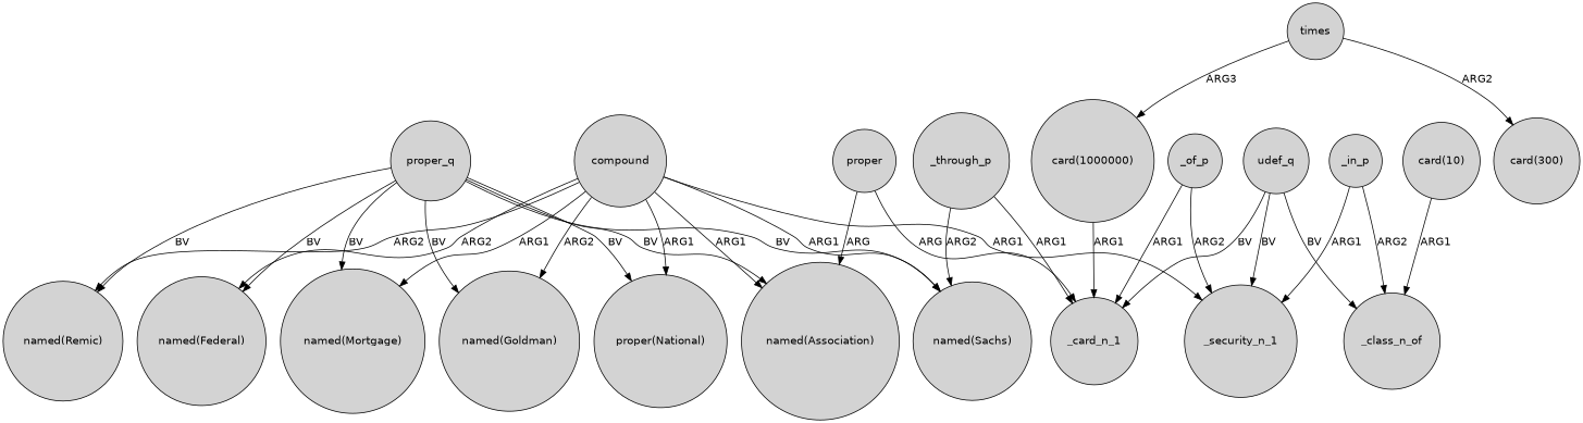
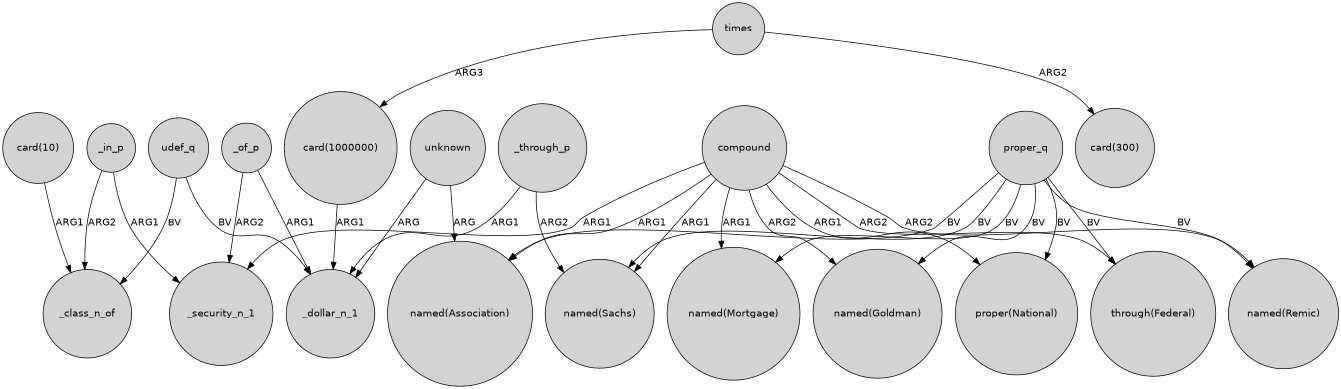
  digraph {
    fontname="DejaVu Sans"
    node [fontname="DejaVu Sans" shape=circle style=filled]
    edge [fontname="DejaVu Sans"]
    "card(1000000)"
-   _dollar_n_1 [label=_card_n_1]
+   _dollar_n_1
    compound
    "named(Mortgage)"
    _security_n_1
    "named(Remic)"
    "named(Association)"
    "named(Sachs)"
    "named(Goldman)"
-   "named(Federal)"
+   "named(Federal)" [label="through(Federal)"]
    n11 [label="proper(National)"]
    udef_q
    _class_n_of
    _through_p
    _in_p
    proper_q
    _of_p
-   unknown [label=proper]
+   unknown
    times
    "card(300)"
    "card(10)"
    "card(1000000)" -> _dollar_n_1 [label=ARG1]
    compound -> "named(Mortgage)" [label=ARG1]
    compound -> _security_n_1 [label=ARG1]
    compound -> "named(Remic)" [label=ARG2]
    compound -> "named(Association)" [label=ARG1]
    compound -> "named(Sachs)" [label=ARG1]
    compound -> "named(Goldman)" [label=ARG2]
    compound -> "named(Federal)" [label=ARG2]
    compound -> n11 [label=ARG1]
    udef_q -> _dollar_n_1 [label=BV]
-   udef_q -> _security_n_1 [label=BV]
    udef_q -> _class_n_of [label=BV]
    _through_p -> _dollar_n_1 [label=ARG1]
    _through_p -> "named(Sachs)" [label=ARG2]
    _in_p -> _security_n_1 [label=ARG1]
    _in_p -> _class_n_of [label=ARG2]
    proper_q -> "named(Mortgage)" [label=BV]
    proper_q -> "named(Remic)" [label=BV]
    proper_q -> "named(Association)" [label=BV]
    proper_q -> "named(Sachs)" [label=BV]
    proper_q -> "named(Goldman)" [label=BV]
    proper_q -> "named(Federal)" [label=BV]
    proper_q -> n11 [label=BV]
    _of_p -> _dollar_n_1 [label=ARG1]
    _of_p -> _security_n_1 [label=ARG2]
    unknown -> _dollar_n_1 [label=ARG]
    unknown -> "named(Association)" [label=ARG]
    times -> "card(1000000)" [label=ARG3]
    times -> "card(300)" [label=ARG2]
    "card(10)" -> _class_n_of [label=ARG1]
  }
